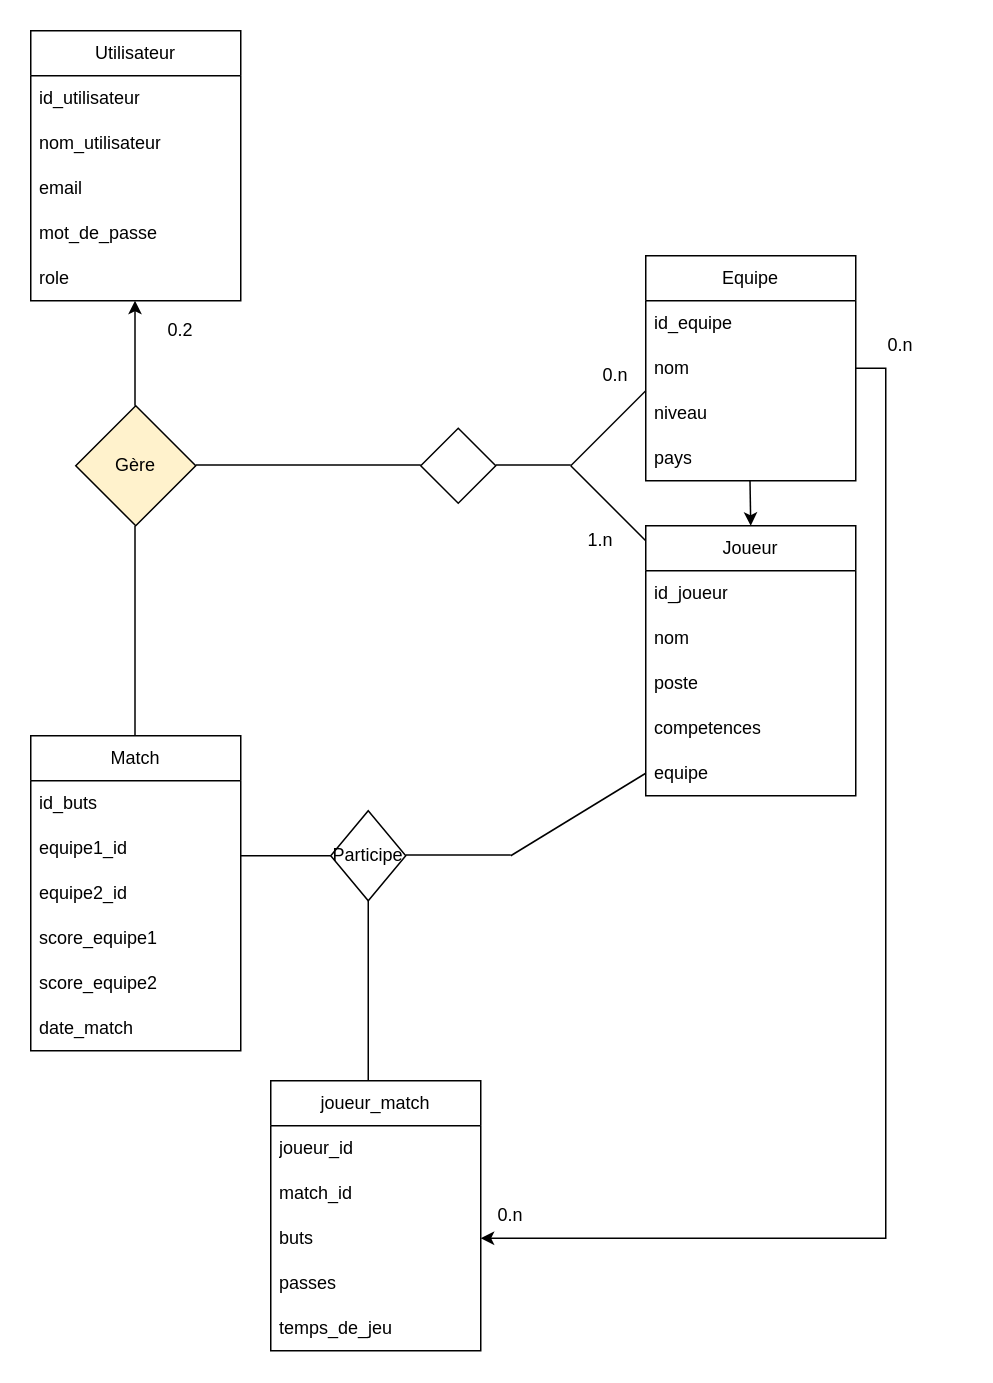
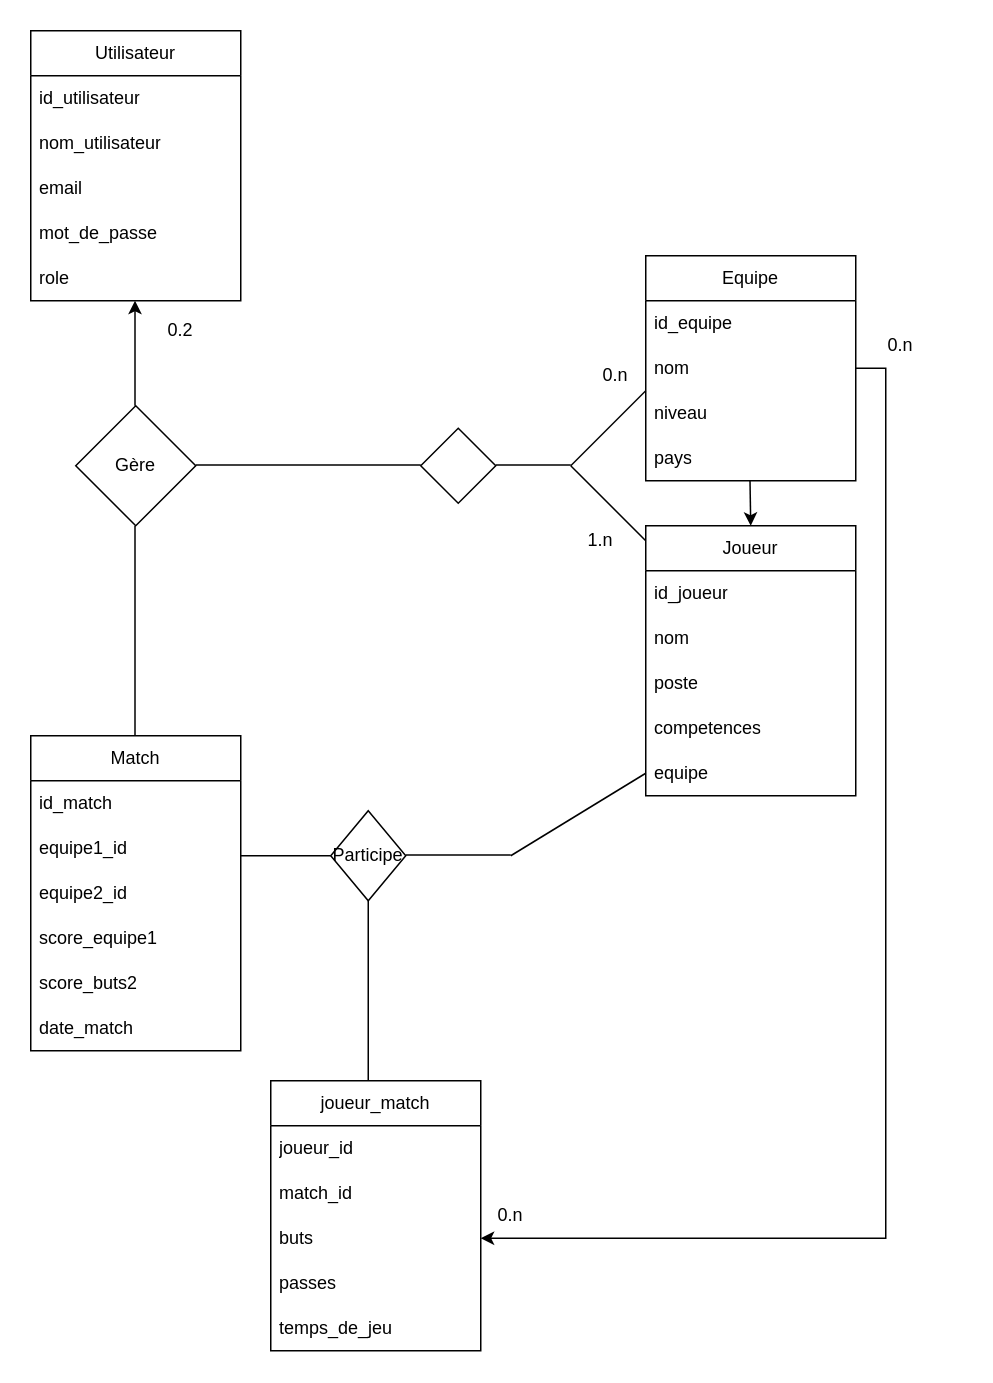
  <mxCell id="0" />
  <mxCell id="1" parent="0" />
  <mxCell id="2" value="Utilisateur" style="swimlane;fontStyle=0;childLayout=stackLayout;horizontal=1;startSize=30;horizontalStack=0;resizeParent=1;resizeParentMax=0;resizeLast=0;collapsible=1;marginBottom=0;whiteSpace=wrap;html=1;" vertex="1" parent="1"><mxGeometry x="20" y="20" width="140" height="180" as="geometry" /></mxCell>
  <mxCell id="3" value="id_utilisateur" style="text;strokeColor=none;fillColor=none;align=left;verticalAlign=middle;spacingLeft=4;spacingRight=4;overflow=hidden;points=[[0,0.5],[1,0.5]];portConstraint=eastwest;rotatable=0;whiteSpace=wrap;html=1;" vertex="1" parent="2"><mxGeometry y="30" width="140" height="30" as="geometry" /></mxCell>
  <mxCell id="4" value="nom_utilisateur" style="text;strokeColor=none;fillColor=none;align=left;verticalAlign=middle;spacingLeft=4;spacingRight=4;overflow=hidden;points=[[0,0.5],[1,0.5]];portConstraint=eastwest;rotatable=0;whiteSpace=wrap;html=1;" vertex="1" parent="2"><mxGeometry y="60" width="140" height="30" as="geometry" /></mxCell>
  <mxCell id="5" value="email" style="text;strokeColor=none;fillColor=none;align=left;verticalAlign=middle;spacingLeft=4;spacingRight=4;overflow=hidden;points=[[0,0.5],[1,0.5]];portConstraint=eastwest;rotatable=0;whiteSpace=wrap;html=1;" vertex="1" parent="2"><mxGeometry y="90" width="140" height="30" as="geometry" /></mxCell>
  <mxCell id="6" value="mot_de_passe" style="text;strokeColor=none;fillColor=none;align=left;verticalAlign=middle;spacingLeft=4;spacingRight=4;overflow=hidden;points=[[0,0.5],[1,0.5]];portConstraint=eastwest;rotatable=0;whiteSpace=wrap;html=1;" vertex="1" parent="2"><mxGeometry y="120" width="140" height="30" as="geometry" /></mxCell>
  <mxCell id="7" value="role" style="text;strokeColor=none;fillColor=none;align=left;verticalAlign=middle;spacingLeft=4;spacingRight=4;overflow=hidden;points=[[0,0.5],[1,0.5]];portConstraint=eastwest;rotatable=0;whiteSpace=wrap;html=1;" vertex="1" parent="2"><mxGeometry y="150" width="140" height="30" as="geometry" /></mxCell>
  <mxCell id="8" value="" style="endArrow=classic;html=1;rounded=0;" edge="1" parent="1"><mxGeometry width="50" height="50" relative="1" as="geometry"><mxPoint x="89.5" y="270" as="sourcePoint" /><mxPoint x="89.5" y="200" as="targetPoint" /></mxGeometry></mxCell>
- <mxCell id="9" value="Gère" style="rhombus;whiteSpace=wrap;html=1;fillColor=#fff2cc;" vertex="1" parent="1"><mxGeometry x="50" y="270" width="80" height="80" as="geometry" /></mxCell>
+ <mxCell id="9" value="Gère" style="rhombus;whiteSpace=wrap;html=1;" vertex="1" parent="1"><mxGeometry x="50" y="270" width="80" height="80" as="geometry" /></mxCell>
  <mxCell id="10" value="" style="endArrow=none;html=1;rounded=0;" edge="1" parent="1"><mxGeometry width="50" height="50" relative="1" as="geometry"><mxPoint x="130" y="309.5" as="sourcePoint" /><mxPoint x="280" y="309.5" as="targetPoint" /></mxGeometry></mxCell>
  <mxCell id="11" value="" style="rhombus;whiteSpace=wrap;html=1;" vertex="1" parent="1"><mxGeometry x="280" y="285" width="50" height="50" as="geometry" /></mxCell>
  <mxCell id="12" value="" style="endArrow=none;html=1;rounded=0;" edge="1" parent="1"><mxGeometry width="50" height="50" relative="1" as="geometry"><mxPoint x="330" y="309.5" as="sourcePoint" /><mxPoint x="380" y="309.5" as="targetPoint" /></mxGeometry></mxCell>
  <mxCell id="13" value="" style="endArrow=none;html=1;rounded=0;" edge="1" parent="1"><mxGeometry width="50" height="50" relative="1" as="geometry"><mxPoint x="380" y="310" as="sourcePoint" /><mxPoint x="430" y="260" as="targetPoint" /></mxGeometry></mxCell>
  <mxCell id="14" value="" style="endArrow=none;html=1;rounded=0;" edge="1" parent="1"><mxGeometry width="50" height="50" relative="1" as="geometry"><mxPoint x="380" y="310" as="sourcePoint" /><mxPoint x="430" y="360" as="targetPoint" /></mxGeometry></mxCell>
  <mxCell id="15" value="Equipe" style="swimlane;fontStyle=0;childLayout=stackLayout;horizontal=1;startSize=30;horizontalStack=0;resizeParent=1;resizeParentMax=0;resizeLast=0;collapsible=1;marginBottom=0;whiteSpace=wrap;html=1;" vertex="1" parent="1"><mxGeometry x="430" y="170" width="140" height="150" as="geometry" /></mxCell>
  <mxCell id="16" value="id_equipe" style="text;strokeColor=none;fillColor=none;align=left;verticalAlign=middle;spacingLeft=4;spacingRight=4;overflow=hidden;points=[[0,0.5],[1,0.5]];portConstraint=eastwest;rotatable=0;whiteSpace=wrap;html=1;" vertex="1" parent="15"><mxGeometry y="30" width="140" height="30" as="geometry" /></mxCell>
  <mxCell id="17" value="nom" style="text;strokeColor=none;fillColor=none;align=left;verticalAlign=middle;spacingLeft=4;spacingRight=4;overflow=hidden;points=[[0,0.5],[1,0.5]];portConstraint=eastwest;rotatable=0;whiteSpace=wrap;html=1;" vertex="1" parent="15"><mxGeometry y="60" width="140" height="30" as="geometry" /></mxCell>
  <mxCell id="18" value="niveau" style="text;strokeColor=none;fillColor=none;align=left;verticalAlign=middle;spacingLeft=4;spacingRight=4;overflow=hidden;points=[[0,0.5],[1,0.5]];portConstraint=eastwest;rotatable=0;whiteSpace=wrap;html=1;" vertex="1" parent="15"><mxGeometry y="90" width="140" height="30" as="geometry" /></mxCell>
  <mxCell id="19" value="pays" style="text;strokeColor=none;fillColor=none;align=left;verticalAlign=middle;spacingLeft=4;spacingRight=4;overflow=hidden;points=[[0,0.5],[1,0.5]];portConstraint=eastwest;rotatable=0;whiteSpace=wrap;html=1;" vertex="1" parent="15"><mxGeometry y="120" width="140" height="30" as="geometry" /></mxCell>
  <mxCell id="20" value="Joueur" style="swimlane;fontStyle=0;childLayout=stackLayout;horizontal=1;startSize=30;horizontalStack=0;resizeParent=1;resizeParentMax=0;resizeLast=0;collapsible=1;marginBottom=0;whiteSpace=wrap;html=1;" vertex="1" parent="1"><mxGeometry x="430" y="350" width="140" height="180" as="geometry" /></mxCell>
  <mxCell id="21" value="id_joueur" style="text;strokeColor=none;fillColor=none;align=left;verticalAlign=middle;spacingLeft=4;spacingRight=4;overflow=hidden;points=[[0,0.5],[1,0.5]];portConstraint=eastwest;rotatable=0;whiteSpace=wrap;html=1;" vertex="1" parent="20"><mxGeometry y="30" width="140" height="30" as="geometry" /></mxCell>
  <mxCell id="22" value="nom" style="text;strokeColor=none;fillColor=none;align=left;verticalAlign=middle;spacingLeft=4;spacingRight=4;overflow=hidden;points=[[0,0.5],[1,0.5]];portConstraint=eastwest;rotatable=0;whiteSpace=wrap;html=1;" vertex="1" parent="20"><mxGeometry y="60" width="140" height="30" as="geometry" /></mxCell>
  <mxCell id="23" value="poste" style="text;strokeColor=none;fillColor=none;align=left;verticalAlign=middle;spacingLeft=4;spacingRight=4;overflow=hidden;points=[[0,0.5],[1,0.5]];portConstraint=eastwest;rotatable=0;whiteSpace=wrap;html=1;" vertex="1" parent="20"><mxGeometry y="90" width="140" height="30" as="geometry" /></mxCell>
  <mxCell id="24" value="competences" style="text;strokeColor=none;fillColor=none;align=left;verticalAlign=middle;spacingLeft=4;spacingRight=4;overflow=hidden;points=[[0,0.5],[1,0.5]];portConstraint=eastwest;rotatable=0;whiteSpace=wrap;html=1;" vertex="1" parent="20"><mxGeometry y="120" width="140" height="30" as="geometry" /></mxCell>
  <mxCell id="25" value="equipe" style="text;strokeColor=none;fillColor=none;align=left;verticalAlign=middle;spacingLeft=4;spacingRight=4;overflow=hidden;points=[[0,0.5],[1,0.5]];portConstraint=eastwest;rotatable=0;whiteSpace=wrap;html=1;" vertex="1" parent="20"><mxGeometry y="150" width="140" height="30" as="geometry" /></mxCell>
  <mxCell id="26" value="" style="endArrow=none;html=1;rounded=0;" edge="1" parent="1"><mxGeometry width="50" height="50" relative="1" as="geometry"><mxPoint x="89.5" y="490" as="sourcePoint" /><mxPoint x="89.5" y="350" as="targetPoint" /></mxGeometry></mxCell>
  <mxCell id="27" value="Match" style="swimlane;fontStyle=0;childLayout=stackLayout;horizontal=1;startSize=30;horizontalStack=0;resizeParent=1;resizeParentMax=0;resizeLast=0;collapsible=1;marginBottom=0;whiteSpace=wrap;html=1;" vertex="1" parent="1"><mxGeometry x="20" y="490" width="140" height="210" as="geometry" /></mxCell>
- <mxCell id="28" value="id_buts" style="text;strokeColor=none;fillColor=none;align=left;verticalAlign=middle;spacingLeft=4;spacingRight=4;overflow=hidden;points=[[0,0.5],[1,0.5]];portConstraint=eastwest;rotatable=0;whiteSpace=wrap;html=1;" vertex="1" parent="27"><mxGeometry y="30" width="140" height="30" as="geometry" /></mxCell>
+ <mxCell id="28" value="id_match" style="text;strokeColor=none;fillColor=none;align=left;verticalAlign=middle;spacingLeft=4;spacingRight=4;overflow=hidden;points=[[0,0.5],[1,0.5]];portConstraint=eastwest;rotatable=0;whiteSpace=wrap;html=1;" vertex="1" parent="27"><mxGeometry y="30" width="140" height="30" as="geometry" /></mxCell>
  <mxCell id="29" value="equipe1_id" style="text;strokeColor=none;fillColor=none;align=left;verticalAlign=middle;spacingLeft=4;spacingRight=4;overflow=hidden;points=[[0,0.5],[1,0.5]];portConstraint=eastwest;rotatable=0;whiteSpace=wrap;html=1;" vertex="1" parent="27"><mxGeometry y="60" width="140" height="30" as="geometry" /></mxCell>
  <mxCell id="30" value="equipe2_id" style="text;strokeColor=none;fillColor=none;align=left;verticalAlign=middle;spacingLeft=4;spacingRight=4;overflow=hidden;points=[[0,0.5],[1,0.5]];portConstraint=eastwest;rotatable=0;whiteSpace=wrap;html=1;" vertex="1" parent="27"><mxGeometry y="90" width="140" height="30" as="geometry" /></mxCell>
  <mxCell id="31" value="score_equipe1" style="text;strokeColor=none;fillColor=none;align=left;verticalAlign=middle;spacingLeft=4;spacingRight=4;overflow=hidden;points=[[0,0.5],[1,0.5]];portConstraint=eastwest;rotatable=0;whiteSpace=wrap;html=1;" vertex="1" parent="27"><mxGeometry y="120" width="140" height="30" as="geometry" /></mxCell>
- <mxCell id="32" value="score_equipe2" style="text;strokeColor=none;fillColor=none;align=left;verticalAlign=middle;spacingLeft=4;spacingRight=4;overflow=hidden;points=[[0,0.5],[1,0.5]];portConstraint=eastwest;rotatable=0;whiteSpace=wrap;html=1;" vertex="1" parent="27"><mxGeometry y="150" width="140" height="30" as="geometry" /></mxCell>
+ <mxCell id="32" value="score_buts2" style="text;strokeColor=none;fillColor=none;align=left;verticalAlign=middle;spacingLeft=4;spacingRight=4;overflow=hidden;points=[[0,0.5],[1,0.5]];portConstraint=eastwest;rotatable=0;whiteSpace=wrap;html=1;" vertex="1" parent="27"><mxGeometry y="150" width="140" height="30" as="geometry" /></mxCell>
  <mxCell id="33" value="date_match" style="text;strokeColor=none;fillColor=none;align=left;verticalAlign=middle;spacingLeft=4;spacingRight=4;overflow=hidden;points=[[0,0.5],[1,0.5]];portConstraint=eastwest;rotatable=0;whiteSpace=wrap;html=1;" vertex="1" parent="27"><mxGeometry y="180" width="140" height="30" as="geometry" /></mxCell>
  <mxCell id="34" value="" style="endArrow=none;html=1;rounded=0;" edge="1" parent="1" target="35"><mxGeometry width="50" height="50" relative="1" as="geometry"><mxPoint x="160" y="570" as="sourcePoint" /><mxPoint x="230" y="570" as="targetPoint" /></mxGeometry></mxCell>
  <mxCell id="35" value="Participe" style="rhombus;whiteSpace=wrap;html=1;" vertex="1" parent="1"><mxGeometry x="220" y="540" width="50" height="60" as="geometry" /></mxCell>
  <mxCell id="36" value="" style="endArrow=none;html=1;rounded=0;" edge="1" parent="1"><mxGeometry width="50" height="50" relative="1" as="geometry"><mxPoint x="270" y="569.5" as="sourcePoint" /><mxPoint x="340" y="569.5" as="targetPoint" /></mxGeometry></mxCell>
  <mxCell id="37" value="" style="endArrow=none;html=1;rounded=0;entryX=0;entryY=0.5;entryDx=0;entryDy=0;" edge="1" parent="1" target="25"><mxGeometry width="50" height="50" relative="1" as="geometry"><mxPoint x="340" y="570" as="sourcePoint" /><mxPoint x="390" y="520" as="targetPoint" /></mxGeometry></mxCell>
  <mxCell id="38" value="" style="endArrow=classic;html=1;rounded=0;" edge="1" parent="1"><mxGeometry width="50" height="50" relative="1" as="geometry"><mxPoint x="499.5" y="320" as="sourcePoint" /><mxPoint x="500" y="350" as="targetPoint" /></mxGeometry></mxCell>
  <mxCell id="39" value="" style="endArrow=none;html=1;rounded=0;entryX=0.5;entryY=1;entryDx=0;entryDy=0;" edge="1" parent="1" target="35"><mxGeometry width="50" height="50" relative="1" as="geometry"><mxPoint x="245" y="720" as="sourcePoint" /><mxPoint x="250" y="600" as="targetPoint" /></mxGeometry></mxCell>
  <mxCell id="40" value="joueur_match" style="swimlane;fontStyle=0;childLayout=stackLayout;horizontal=1;startSize=30;horizontalStack=0;resizeParent=1;resizeParentMax=0;resizeLast=0;collapsible=1;marginBottom=0;whiteSpace=wrap;html=1;" vertex="1" parent="1"><mxGeometry x="180" y="720" width="140" height="180" as="geometry" /></mxCell>
  <mxCell id="41" value="joueur_id" style="text;strokeColor=none;fillColor=none;align=left;verticalAlign=middle;spacingLeft=4;spacingRight=4;overflow=hidden;points=[[0,0.5],[1,0.5]];portConstraint=eastwest;rotatable=0;whiteSpace=wrap;html=1;" vertex="1" parent="40"><mxGeometry y="30" width="140" height="30" as="geometry" /></mxCell>
  <mxCell id="42" value="match_id" style="text;strokeColor=none;fillColor=none;align=left;verticalAlign=middle;spacingLeft=4;spacingRight=4;overflow=hidden;points=[[0,0.5],[1,0.5]];portConstraint=eastwest;rotatable=0;whiteSpace=wrap;html=1;" vertex="1" parent="40"><mxGeometry y="60" width="140" height="30" as="geometry" /></mxCell>
  <mxCell id="43" value="buts" style="text;strokeColor=none;fillColor=none;align=left;verticalAlign=middle;spacingLeft=4;spacingRight=4;overflow=hidden;points=[[0,0.5],[1,0.5]];portConstraint=eastwest;rotatable=0;whiteSpace=wrap;html=1;" vertex="1" parent="40"><mxGeometry y="90" width="140" height="30" as="geometry" /></mxCell>
  <mxCell id="44" value="passes" style="text;strokeColor=none;fillColor=none;align=left;verticalAlign=middle;spacingLeft=4;spacingRight=4;overflow=hidden;points=[[0,0.5],[1,0.5]];portConstraint=eastwest;rotatable=0;whiteSpace=wrap;html=1;" vertex="1" parent="40"><mxGeometry y="120" width="140" height="30" as="geometry" /></mxCell>
  <mxCell id="45" value="temps_de_jeu" style="text;strokeColor=none;fillColor=none;align=left;verticalAlign=middle;spacingLeft=4;spacingRight=4;overflow=hidden;points=[[0,0.5],[1,0.5]];portConstraint=eastwest;rotatable=0;whiteSpace=wrap;html=1;" vertex="1" parent="40"><mxGeometry y="150" width="140" height="30" as="geometry" /></mxCell>
  <mxCell id="46" style="edgeStyle=orthogonalEdgeStyle;rounded=0;orthogonalLoop=1;jettySize=auto;html=1;exitX=1;exitY=0.5;exitDx=0;exitDy=0;entryX=1;entryY=0.5;entryDx=0;entryDy=0;" edge="1" parent="1" source="17" target="43"><mxGeometry relative="1" as="geometry" /></mxCell>
  <mxCell id="47" value="0.n" style="text;html=1;strokeColor=none;fillColor=none;align=center;verticalAlign=middle;whiteSpace=wrap;overflow=hidden;" vertex="1" parent="1"><mxGeometry x="560" y="220" width="80" height="20" as="geometry" /></mxCell>
  <mxCell id="48" value="0.n" style="text;html=1;strokeColor=none;fillColor=none;align=center;verticalAlign=middle;whiteSpace=wrap;overflow=hidden;" vertex="1" parent="1"><mxGeometry x="300" y="800" width="80" height="20" as="geometry" /></mxCell>
  <mxCell id="49" value="1.n" style="text;html=1;strokeColor=none;fillColor=none;align=center;verticalAlign=middle;whiteSpace=wrap;overflow=hidden;" vertex="1" parent="1"><mxGeometry x="360" y="350" width="80" height="20" as="geometry" /></mxCell>
  <mxCell id="50" value="0.n" style="text;html=1;strokeColor=none;fillColor=none;align=center;verticalAlign=middle;whiteSpace=wrap;overflow=hidden;" vertex="1" parent="1"><mxGeometry x="370" y="240" width="80" height="20" as="geometry" /></mxCell>
  <mxCell id="51" value="0.2" style="text;html=1;strokeColor=none;fillColor=none;align=center;verticalAlign=middle;whiteSpace=wrap;overflow=hidden;" vertex="1" parent="1"><mxGeometry x="80" y="210" width="80" height="20" as="geometry" /></mxCell>
